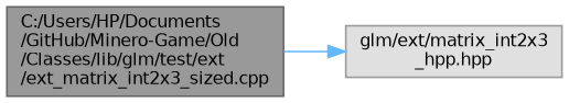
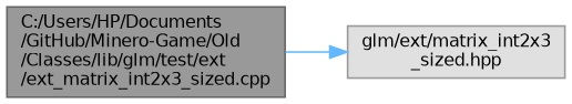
  digraph {
    rankdir=LR
    node [fontname=Helvetica fontsize=10 shape=box style=filled]
    n1 [color=gray40 fillcolor=grey60 fontcolor=black height=0.2 label="C:/Users/HP/Documents\l/GitHub/Minero-Game/Old\l/Classes/lib/glm/test/ext\l/ext_matrix_int2x3_sized.cpp" width=0.4]
-   n2 [color=grey60 fillcolor="#E0E0E0" height=0.2 label="glm/ext/matrix_int2x3\l_hpp.hpp" width=0.4]
+   n2 [color=grey60 fillcolor="#E0E0E0" height=0.2 label="glm/ext/matrix_int2x3\l_sized.hpp" width=0.4]
    n1 -> n2 [color=steelblue1 fontname=Helvetica fontsize=10 labelfontname=Helvetica labelfontsize=10 style=solid]
  }
